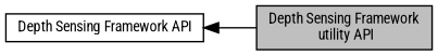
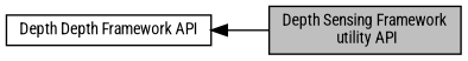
  digraph {
    rankdir=LR
    fontname="Roboto Condensed"
    node [color=black fontname="Roboto Condensed" fontsize=10 shape=box]
-   n1 [height=0.2 label="Depth Sensing Framework API" width=0.4]
+   n1 [height=0.2 label="Depth Depth Framework API" width=0.4]
    n2 [fillcolor=grey75 fontcolor=black height=0.2 label="Depth Sensing Framework\l utility API" style=filled width=0.4]
    n1 -> n2 [dir=back fontname="Roboto Condensed" fontsize=10 labelfontname=Helvetica labelfontsize=10 shape=plaintext style=solid]
  }
